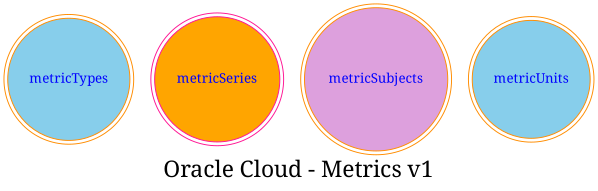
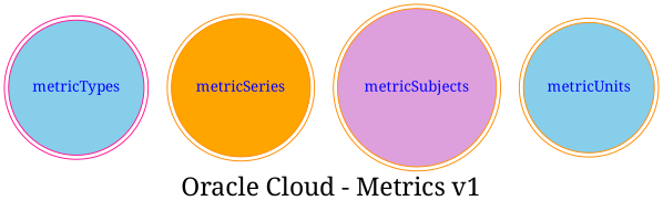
  digraph {
    fontsize=24
    label="Oracle Cloud - Metrics v1"
    splines=true
    fontname="Noto Serif"
    node [color=deeppink fontcolor=blue shape=doublecircle style=filled fillcolor=skyblue fontname="Noto Serif"]
-   metricTypes [color=darkorange]
-   metricSeries [fillcolor=orange]
+   metricTypes
+   metricSeries [color=darkorange fillcolor=orange]
    metricSubjects [color=darkorange fillcolor=plum]
    metricUnits [color=darkorange]
  }
